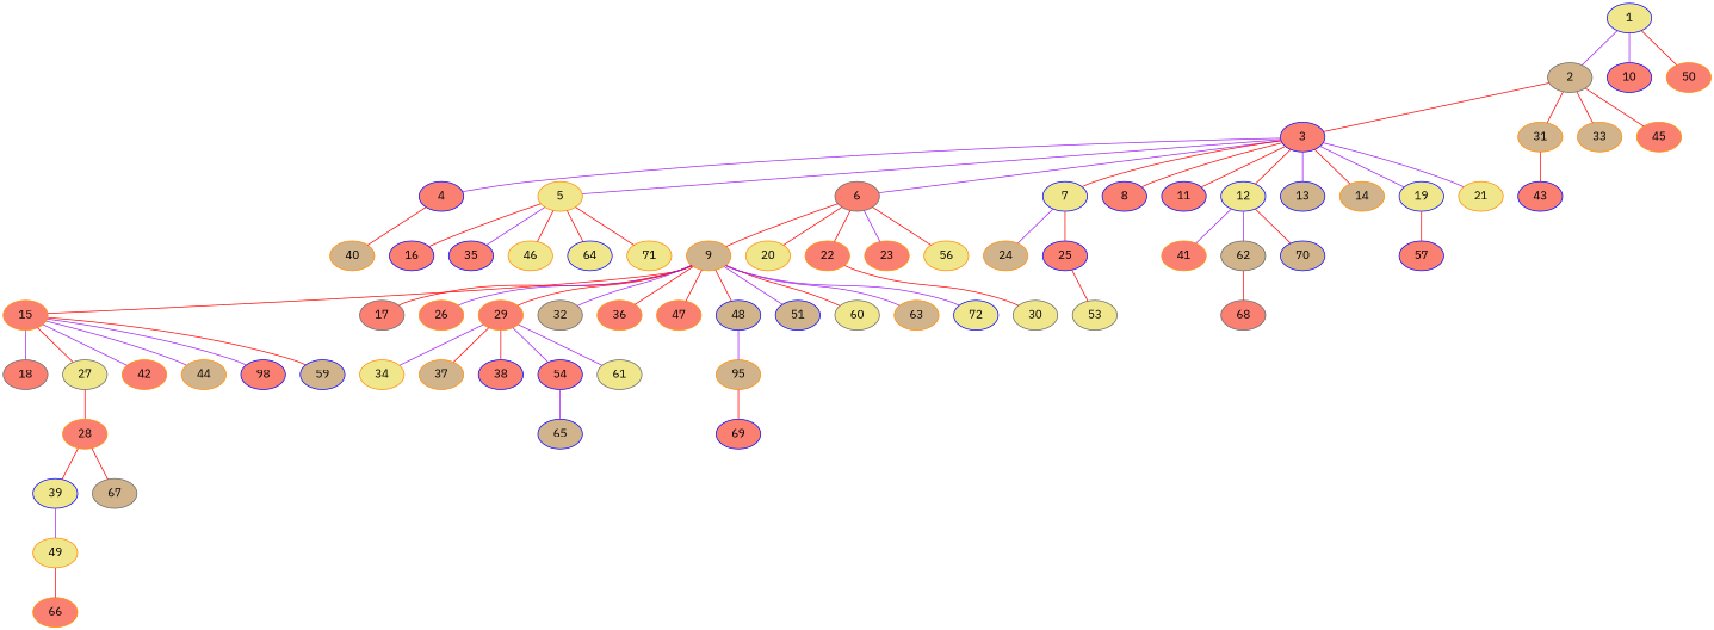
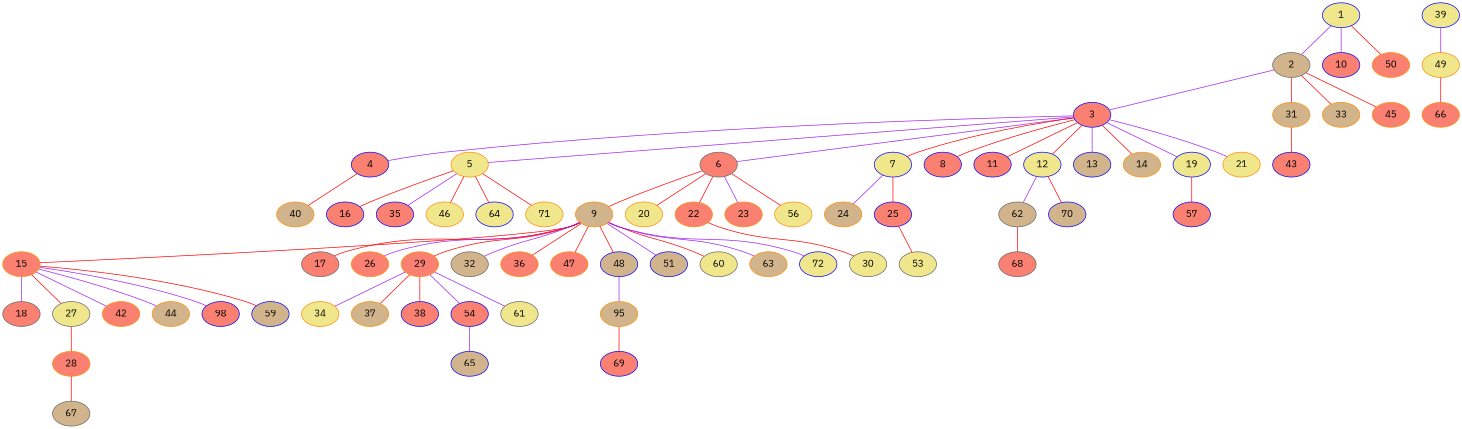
  graph {
    fontname="IBM Plex Sans"
    node [color=darkorange fillcolor=salmon fontname="IBM Plex Sans" style=filled]
    edge [color=red fontname="IBM Plex Sans" weight=1.0]
    1 [color=blue fillcolor=khaki]
    2 [color=gray40 fillcolor=tan]
    10 [color=blue]
    50
    3 [color=blue]
    31 [fillcolor=tan]
    33 [fillcolor=tan]
    45
    4 [color=blue]
    5 [fillcolor=khaki]
    6 [color=gray40]
    7 [color=blue fillcolor=khaki]
    8 [color=blue]
    11 [color=blue]
    12 [color=blue fillcolor=khaki]
    13 [color=blue fillcolor=tan]
    14 [fillcolor=tan]
    19 [color=blue fillcolor=khaki]
    21 [fillcolor=khaki]
    43 [color=blue]
    40 [fillcolor=tan]
    16 [color=blue]
    35 [color=blue]
    46 [fillcolor=khaki]
    64 [color=blue fillcolor=khaki]
    71 [fillcolor=khaki]
    9 [fillcolor=tan]
    20 [fillcolor=khaki]
    22
    23
    56 [fillcolor=khaki]
    24 [fillcolor=tan]
    25 [color=blue]
-   41
    62 [color=gray40 fillcolor=tan]
    70 [color=blue fillcolor=tan]
    57 [color=blue]
    15
    17 [color=gray40]
    26
    29
    32 [color=gray40 fillcolor=tan]
    36
    47
    48 [color=blue fillcolor=tan]
    51 [color=blue fillcolor=tan]
    60 [color=gray40 fillcolor=khaki]
    63 [fillcolor=tan]
    72 [color=blue fillcolor=khaki]
    30 [color=gray40 fillcolor=khaki]
    53 [color=gray40 fillcolor=khaki]
    18 [color=gray40]
    27 [color=gray40 fillcolor=khaki]
    42
    44 [fillcolor=tan]
    n56 [color=blue label=98]
    59 [color=blue fillcolor=tan]
    34 [fillcolor=khaki]
    37 [fillcolor=tan]
    38 [color=blue]
    54 [color=blue]
    61 [color=gray40 fillcolor=khaki]
    n63 [fillcolor=tan label=95]
    68 [color=gray40]
    28
    39 [color=blue fillcolor=khaki]
    67 [color=gray40 fillcolor=tan]
    49 [fillcolor=khaki]
    65 [color=blue fillcolor=tan]
    66
    69 [color=blue]
    1 -- 2 [color=purple]
    1 -- 10 [color=purple]
    1 -- 50
-   2 -- 3
+   2 -- 3 [color=purple]
    2 -- 31
    2 -- 33
    2 -- 45
    3 -- 4 [color=purple]
    3 -- 5 [color=purple]
    3 -- 6 [color=purple]
    3 -- 7
    3 -- 8
    3 -- 11
    3 -- 12
    3 -- 13 [color=purple weight=4.0]
    3 -- 14
    3 -- 19 [color=purple]
    3 -- 21 [color=purple]
    31 -- 43 [weight=4.0]
    4 -- 40
    5 -- 16
    5 -- 35 [color=purple]
    5 -- 46
    5 -- 64
    5 -- 71
    6 -- 9
    6 -- 20
    6 -- 22
    6 -- 23 [color=purple]
    6 -- 56
    7 -- 24 [color=purple]
    7 -- 25 [weight=11.0]
-   12 -- 41 [color=purple]
    12 -- 62 [color=purple]
    12 -- 70
    19 -- 57
    9 -- 15
    9 -- 17
    9 -- 26 [color=purple]
    9 -- 29
    9 -- 32 [color=purple]
    9 -- 36
    9 -- 47
    9 -- 48
    9 -- 51 [color=purple]
    9 -- 60
    9 -- 63 [color=purple]
    9 -- 72 [color=purple]
    22 -- 30
    25 -- 53
    62 -- 68
    15 -- 18 [color=purple weight=7.0]
    15 -- 27
    15 -- 42 [color=purple]
    15 -- 44 [color=purple]
    15 -- n56 [color=purple]
    15 -- 59
    29 -- 34 [color=purple]
    29 -- 37
    29 -- 38
    29 -- 54 [color=purple weight=2.0]
    29 -- 61 [color=purple]
    48 -- n63 [color=purple]
    27 -- 28
    54 -- 65 [color=purple]
    n63 -- 69
-   28 -- 39
    28 -- 67
    39 -- 49 [color=purple]
    49 -- 66
  }
